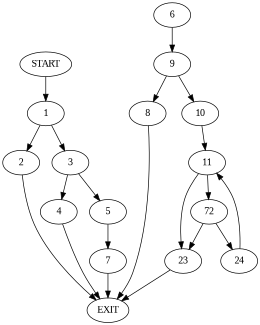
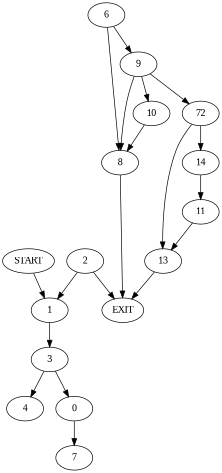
  digraph {
    fontname="Liberation Serif"
    node [fontname="Liberation Serif"]
    edge [fontname="Liberation Serif"]
    n1 [label=START]
    1
    2
    3
    n5 [label=EXIT]
    4
-   5
+   5 [label=0]
    7
    6
    8
    9
    10
    11
    n14 [label=72]
-   13 [label=23]
-   14 [label=24]
+   13
+   14
    n1 -> 1
-   1 -> 2
+   2 -> 1
    1 -> 3
    2 -> n5
    3 -> 4
    3 -> 5
-   4 -> n5
    5 -> 7
-   7 -> n5
+   6 -> 8
    6 -> 9
    8 -> n5
    9 -> 8
    9 -> 10
-   10 -> 11
-   11 -> n14
+   10 -> 8
+   9 -> n14
    11 -> 13
    n14 -> 13
    n14 -> 14
    13 -> n5
    14 -> 11
  }
